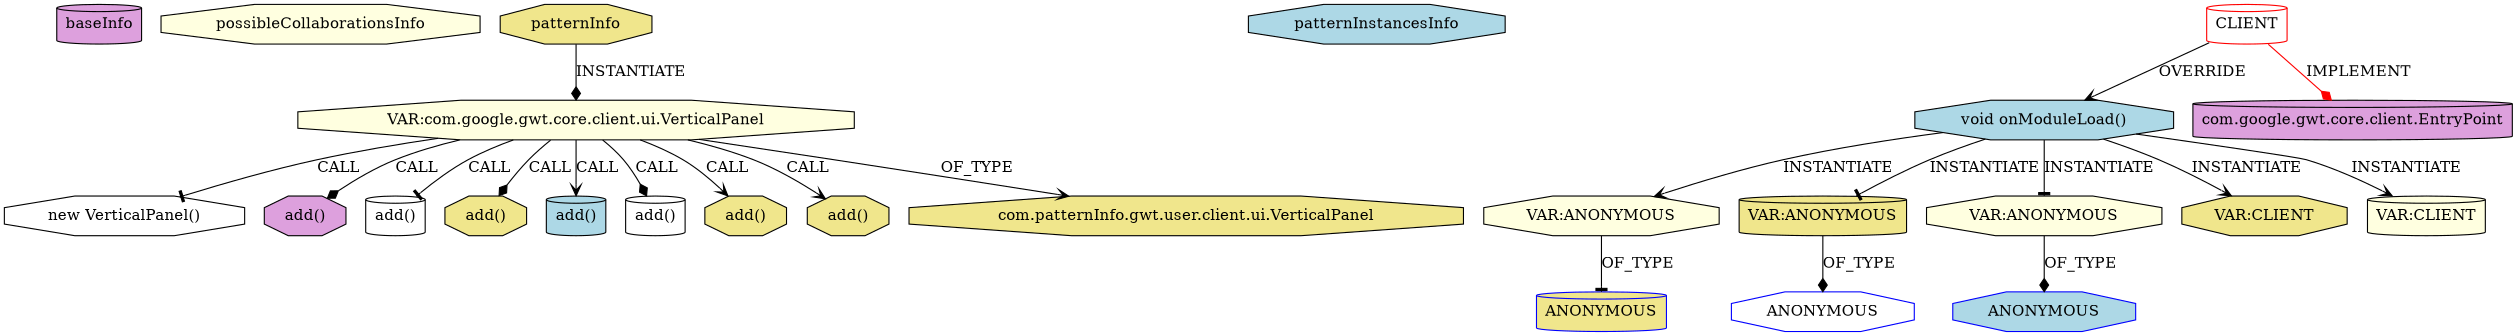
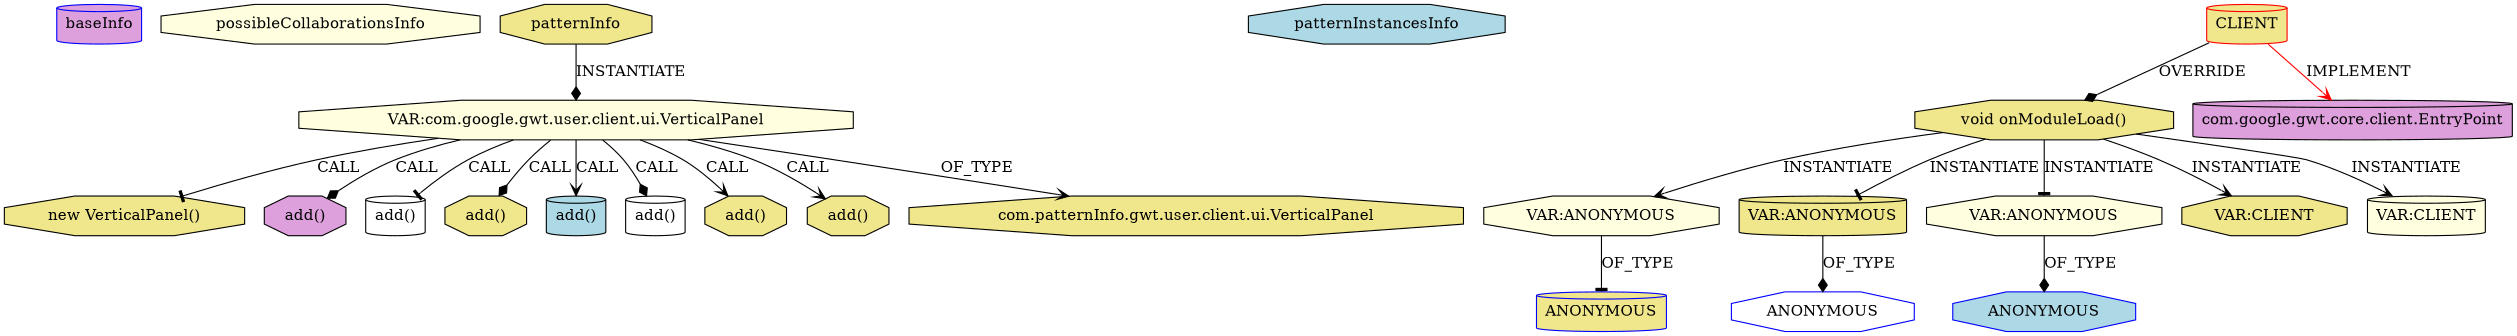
  digraph {
    node [fillcolor=khaki shape=octagon style=filled isFrameworkType=false vertexType=INSIDE_CALL]
    edge [arrowhead=diamond]
-   baseInfo [category=pattern fillcolor=plum graphId=312 isAnonymous=false possibleRelation=false shape=cylinder isFrameworkType="" vertexType=""]
+   baseInfo [category=pattern fillcolor=plum graphId=312 isAnonymous=false possibleRelation=false shape=cylinder color=blue isFrameworkType="" vertexType=""]
    possibleCollaborationsInfo [fillcolor=lightyellow isFrameworkType="" vertexType=""]
    patternInfo [frequency=2.0 patternRootClient=0 isFrameworkType="" vertexType=""]
-   n4 [fillcolor=lightyellow label="VAR:com.google.gwt.core.client.ui.VerticalPanel" vertexType=VARIABLE_EXPRESION]
+   n4 [fillcolor=lightyellow label="VAR:com.google.gwt.user.client.ui.VerticalPanel" vertexType=VARIABLE_EXPRESION]
    patternInstancesInfo [0="ashtonthomas-gwt-fast-touch-press~/ashtonthomas-gwt-fast-touch-press/gwt-fast-touch-press-master/src/io/ashton/fastpress/client/Gwt_fast_press.java~Gwt_fast_press~744" 1="nakaken0629-mezamashimailgwt~/nakaken0629-mezamashimailgwt/mezamashimailgwt-master/mezamashimailgwt/src/com/appspot/mezamashimailgwt/client/Mezamashimailgwt.java~Mezamashimailgwt~4116" fillcolor=lightblue isFrameworkType="" vertexType=""]
-   n6 [fillcolor=white label="new VerticalPanel()" vertexType=CONSTRUCTOR_CALL]
+   n6 [label="new VerticalPanel()" vertexType=CONSTRUCTOR_CALL]
    n7 [fillcolor=plum label="add()"]
    n8 [fillcolor=white label="add()" shape=cylinder]
    n9 [label="add()"]
    n10 [fillcolor=lightblue label="add()" shape=cylinder]
    n11 [fillcolor=white label="add()" shape=cylinder]
    n12 [label="add()"]
    n13 [label="add()"]
    n14 [label="com.patternInfo.gwt.user.client.ui.VerticalPanel" vertexType=FRAMEWORK_CLASS_TYPE]
-   n15 [fillcolor=lightblue label="void onModuleLoad()" vertexType=OVERRIDING_METHOD_DECLARATION]
+   n15 [label="void onModuleLoad()" vertexType=OVERRIDING_METHOD_DECLARATION]
    n16 [fillcolor=lightyellow label="VAR:ANONYMOUS" vertexType=VARIABLE_EXPRESION]
    n17 [label="VAR:ANONYMOUS" shape=cylinder vertexType=VARIABLE_EXPRESION]
    n18 [fillcolor=lightyellow label="VAR:ANONYMOUS" vertexType=VARIABLE_EXPRESION]
    n19 [label="VAR:CLIENT" vertexType=VARIABLE_EXPRESION]
    n20 [fillcolor=lightyellow label="VAR:CLIENT" shape=cylinder vertexType=VARIABLE_EXPRESION]
    n21 [color=blue label=ANONYMOUS shape=cylinder vertexType=REFERENCE_ANONYMOUS_DECLARATION]
    n22 [color=blue fillcolor=white label=ANONYMOUS vertexType=REFERENCE_ANONYMOUS_DECLARATION]
    n23 [color=blue fillcolor=lightblue label=ANONYMOUS vertexType=REFERENCE_ANONYMOUS_DECLARATION]
-   n24 [color=red fillcolor=white label=CLIENT shape=cylinder vertexType=ROOT_CLIENT_CLASS_DECLARATION]
+   n24 [color=red label=CLIENT shape=cylinder vertexType=ROOT_CLIENT_CLASS_DECLARATION]
    n25 [fillcolor=plum label="com.google.gwt.core.client.EntryPoint" shape=cylinder vertexType=FRAMEWORK_INTERFACE_TYPE]
    patternInfo -> n4 [label=INSTANTIATE]
    n4 -> n6 [arrowhead=tee label=CALL]
    n4 -> n7 [label=CALL]
    n4 -> n8 [arrowhead=tee label=CALL]
    n4 -> n9 [label=CALL]
    n4 -> n10 [arrowhead=vee label=CALL]
    n4 -> n11 [label=CALL]
    n4 -> n12 [arrowhead=vee label=CALL]
    n4 -> n13 [arrowhead=vee label=CALL]
    n4 -> n14 [arrowhead=vee label=OF_TYPE]
    n15 -> n16 [arrowhead=vee label=INSTANTIATE]
    n15 -> n17 [arrowhead=tee label=INSTANTIATE]
    n15 -> n18 [arrowhead=tee label=INSTANTIATE]
    n15 -> n19 [arrowhead=vee label=INSTANTIATE]
    n15 -> n20 [arrowhead=vee label=INSTANTIATE]
    n16 -> n21 [arrowhead=tee label=OF_TYPE]
    n17 -> n22 [label=OF_TYPE]
    n18 -> n23 [label=OF_TYPE]
-   n24 -> n15 [arrowhead=vee label=OVERRIDE]
-   n24 -> n25 [color=red label=IMPLEMENT]
+   n24 -> n15 [label=OVERRIDE]
+   n24 -> n25 [arrowhead=vee color=red label=IMPLEMENT]
  }
